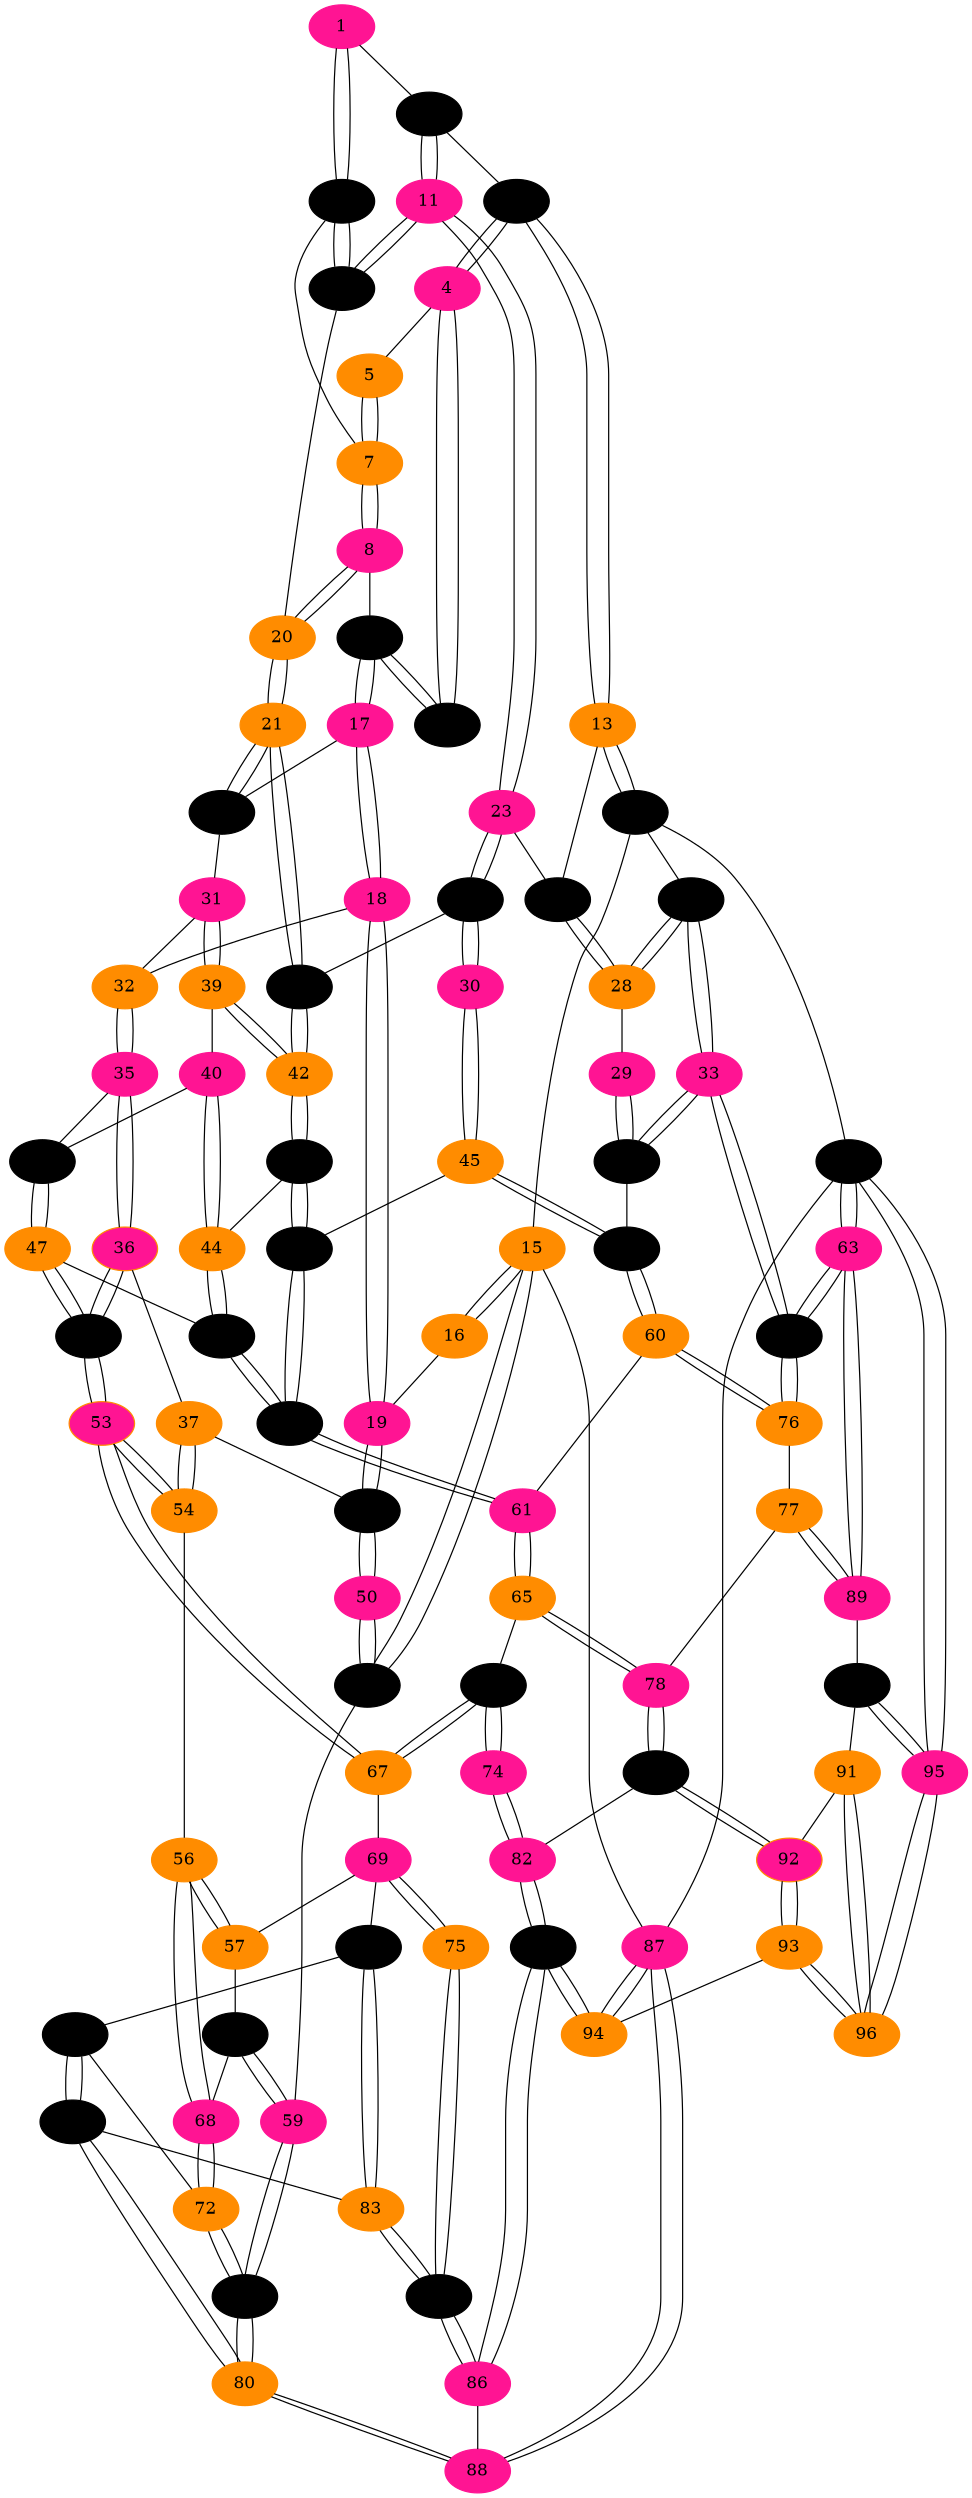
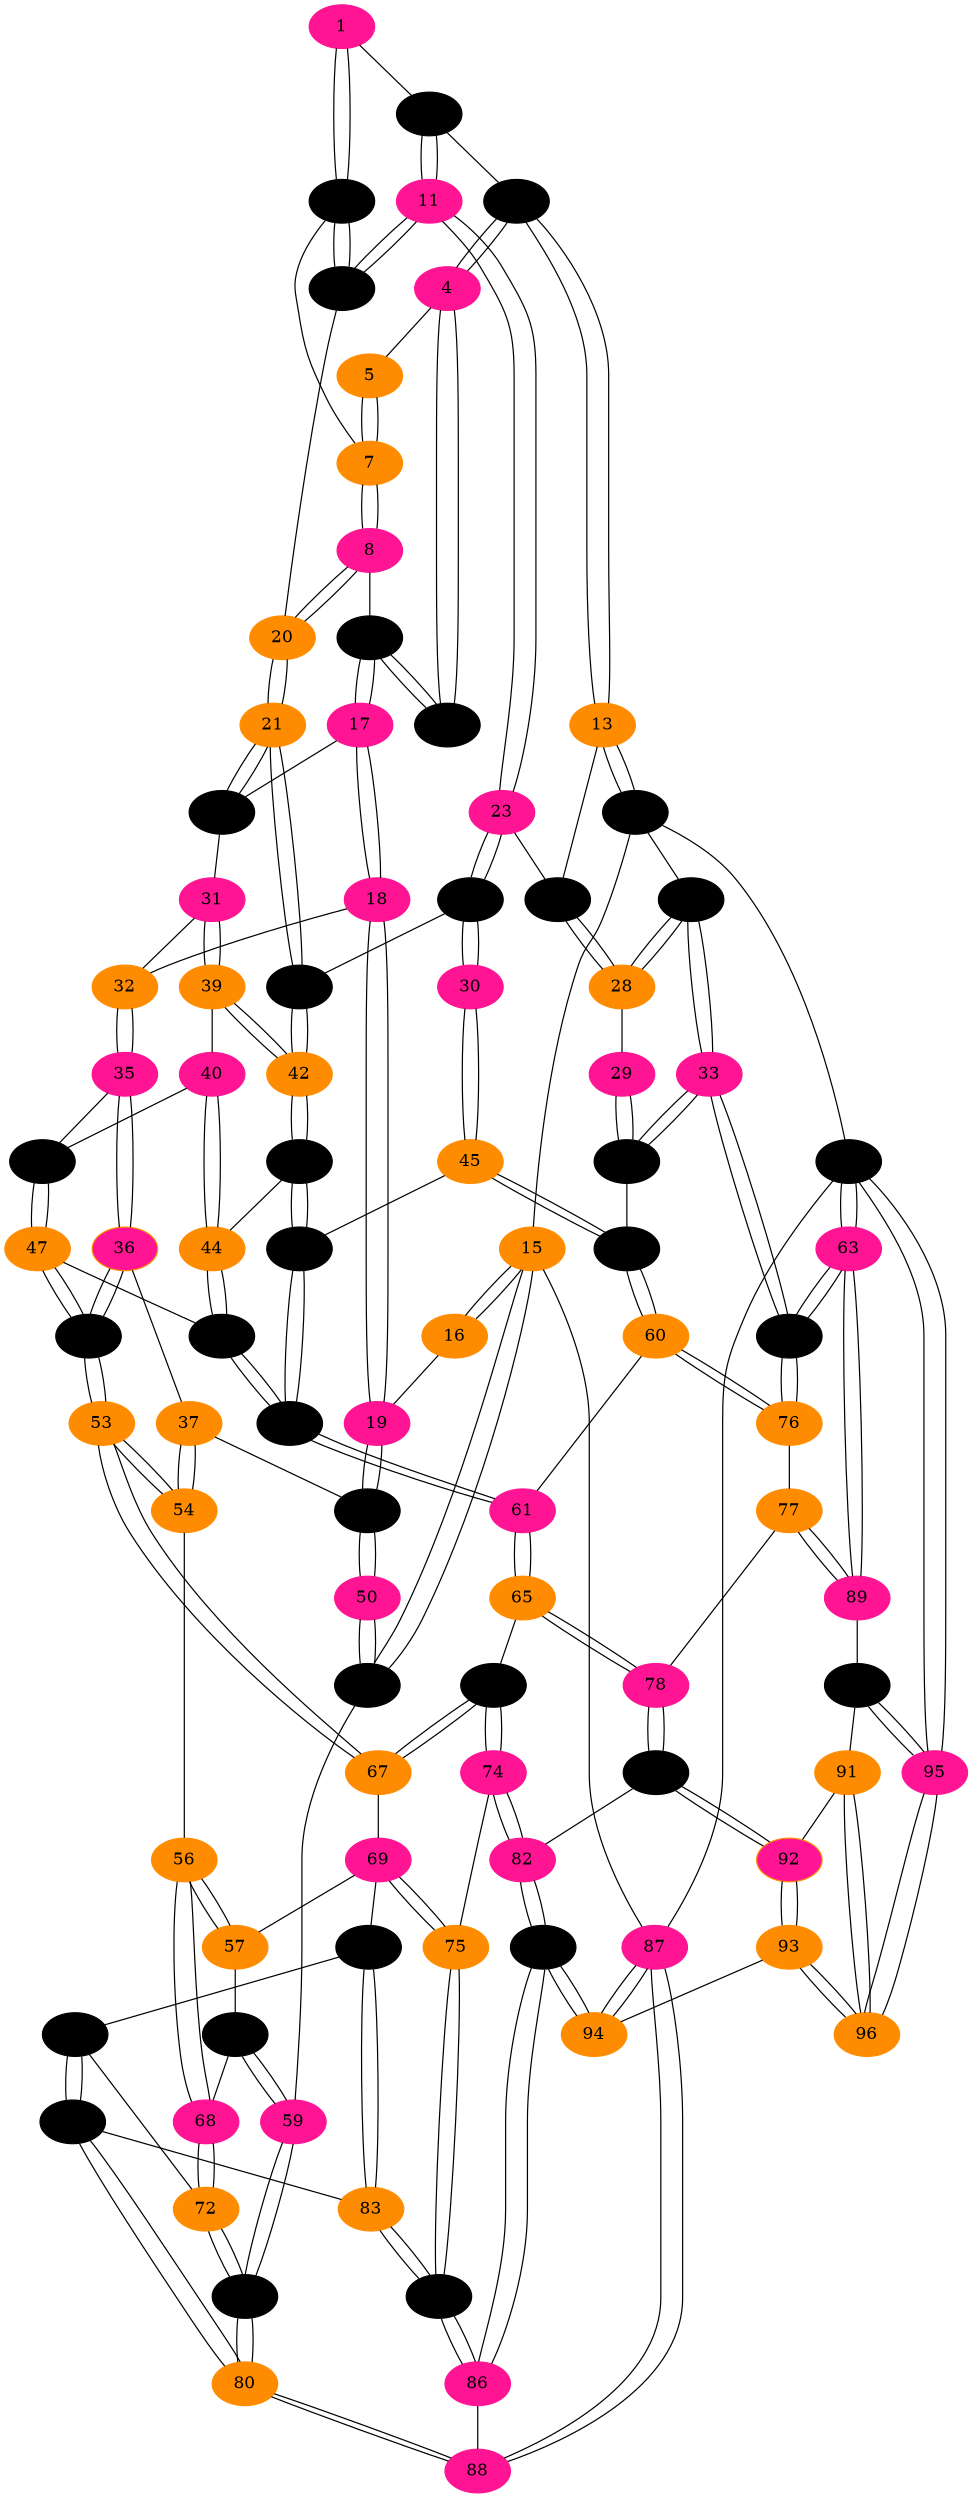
  graph {
    node [color=black style=filled]
    1 [color=deeppink]
    2
    6
    3
    11 [color=deeppink]
    7 [color=darkorange]
    12
    4 [color=deeppink]
    13 [color=darkorange]
    23 [color=deeppink]
    5 [color=darkorange]
    10
    14
    26
    8 [color=deeppink]
    20 [color=darkorange]
    9
    17 [color=deeppink]
    21 [color=darkorange]
    18 [color=deeppink]
    22
    24
    15 [color=darkorange]
    27
    62
    28 [color=darkorange]
    16 [color=darkorange]
    51
    87 [color=deeppink]
    33 [color=deeppink]
    63 [color=deeppink]
    95 [color=deeppink]
    19 [color=deeppink]
    59 [color=deeppink]
    88 [color=deeppink]
    94 [color=darkorange]
    38
    32 [color=darkorange]
    31 [color=deeppink]
    35 [color=deeppink]
    50 [color=deeppink]
    25
    42 [color=darkorange]
    39 [color=darkorange]
    30 [color=deeppink]
    45 [color=darkorange]
    43
    29 [color=deeppink]
    34
    64
    52
    46
    40 [color=deeppink]
    36 [color=darkorange fillcolor=deeppink]
    41
    76 [color=darkorange]
    60 [color=darkorange]
    37 [color=darkorange]
    48
    47 [color=darkorange]
    54 [color=darkorange]
-   53 [color=darkorange fillcolor=deeppink]
+   53 [color=darkorange]
    56 [color=darkorange]
    44 [color=darkorange]
    49
    55
    61 [color=deeppink]
    67 [color=darkorange]
    57 [color=darkorange]
    58
    73
    69 [color=deeppink]
    68 [color=deeppink]
    65 [color=darkorange]
    72 [color=darkorange]
    80 [color=darkorange]
    77 [color=darkorange]
    66
    78 [color=deeppink]
    89 [color=deeppink]
    96 [color=darkorange]
    90
    74 [color=deeppink]
    81
    75 [color=darkorange]
    82 [color=deeppink]
    70
    71
    83 [color=darkorange]
    84
    79
    85
    86 [color=deeppink]
    92 [color=darkorange fillcolor=deeppink]
    93 [color=darkorange]
    91 [color=darkorange]
    1 -- 2
    1 -- 6
    1 -- 6
    2 -- 3
    2 -- 11
    2 -- 11
    6 -- 7
    6 -- 12
    6 -- 12
    3 -- 4
    3 -- 4
    3 -- 13
    3 -- 13
    11 -- 12
    11 -- 12
    11 -- 23
    11 -- 23
    7 -- 8
    7 -- 8
    12 -- 20
    4 -- 5
    4 -- 10
    4 -- 10
    13 -- 14
    13 -- 14
    13 -- 26
    23 -- 26
    23 -- 24
    23 -- 24
    5 -- 7
    5 -- 7
    14 -- 15
    14 -- 27
    14 -- 62
    26 -- 28
    26 -- 28
    8 -- 20
    8 -- 20
    8 -- 9
    20 -- 21
    20 -- 21
    9 -- 10
    9 -- 10
    9 -- 17
    9 -- 17
    17 -- 18
    17 -- 18
    17 -- 22
    21 -- 22
    21 -- 22
    21 -- 25
    21 -- 25
    18 -- 19
    18 -- 19
    18 -- 32
    22 -- 31
    24 -- 25
    24 -- 30
    24 -- 30
    15 -- 16
    15 -- 16
    15 -- 51
    15 -- 51
    15 -- 87
    27 -- 28
    27 -- 28
    27 -- 33
    27 -- 33
    62 -- 87
    62 -- 63
    62 -- 63
    62 -- 95
    62 -- 95
    28 -- 29
    16 -- 19
    51 -- 59
    87 -- 88
    87 -- 88
    87 -- 94
    87 -- 94
    33 -- 34
    33 -- 34
    33 -- 64
    33 -- 64
    63 -- 64
    63 -- 64
    63 -- 89
    63 -- 89
    95 -- 96
    95 -- 96
    19 -- 38
    19 -- 38
    59 -- 73
    59 -- 73
    38 -- 50
    38 -- 50
    32 -- 35
    32 -- 35
    31 -- 32
    31 -- 39
    31 -- 39
    35 -- 36
    35 -- 36
    35 -- 41
    50 -- 51
    50 -- 51
    25 -- 42
    25 -- 42
    42 -- 43
    42 -- 43
    39 -- 42
    39 -- 42
    39 -- 40
    30 -- 45
    30 -- 45
    45 -- 52
    45 -- 52
    45 -- 46
    43 -- 46
    43 -- 46
    43 -- 44
    29 -- 34
    29 -- 34
    34 -- 52
    64 -- 76
    64 -- 76
    52 -- 60
    52 -- 60
    46 -- 55
    46 -- 55
    40 -- 41
    40 -- 44
    40 -- 44
    36 -- 37
    36 -- 48
    36 -- 48
    41 -- 47
    41 -- 47
    76 -- 77
    60 -- 76
    60 -- 76
    60 -- 61
    37 -- 38
    37 -- 54
    37 -- 54
    48 -- 53
    48 -- 53
    47 -- 48
    47 -- 48
    47 -- 49
    54 -- 56
    53 -- 54
    53 -- 54
    53 -- 67
    53 -- 67
    56 -- 57
    56 -- 57
    56 -- 68
    56 -- 68
    44 -- 49
    44 -- 49
    49 -- 55
    49 -- 55
    55 -- 61
    55 -- 61
    61 -- 65
    61 -- 65
    67 -- 69
    57 -- 58
    58 -- 59
    58 -- 59
    58 -- 68
    73 -- 80
    73 -- 80
    69 -- 57
    69 -- 75
    69 -- 75
    69 -- 70
    68 -- 72
    68 -- 72
    65 -- 66
    65 -- 78
    65 -- 78
    72 -- 73
    72 -- 73
    80 -- 88
    80 -- 88
    77 -- 78
    77 -- 89
    77 -- 89
    66 -- 67
    66 -- 67
    66 -- 74
    66 -- 74
    78 -- 81
    78 -- 81
    89 -- 90
    90 -- 95
    90 -- 95
    90 -- 91
+   74 -- 75
    74 -- 82
    74 -- 82
    81 -- 82
    81 -- 92
    81 -- 92
    75 -- 84
    75 -- 84
    82 -- 85
    82 -- 85
    70 -- 71
    70 -- 83
    70 -- 83
    71 -- 72
    71 -- 79
    71 -- 79
    83 -- 84
    83 -- 84
    84 -- 86
    84 -- 86
    79 -- 80
    79 -- 80
    79 -- 83
    85 -- 94
    85 -- 94
    85 -- 86
    85 -- 86
    86 -- 88
    92 -- 93
    92 -- 93
    93 -- 94
    93 -- 96
    93 -- 96
    91 -- 96
    91 -- 96
    91 -- 92
  }
